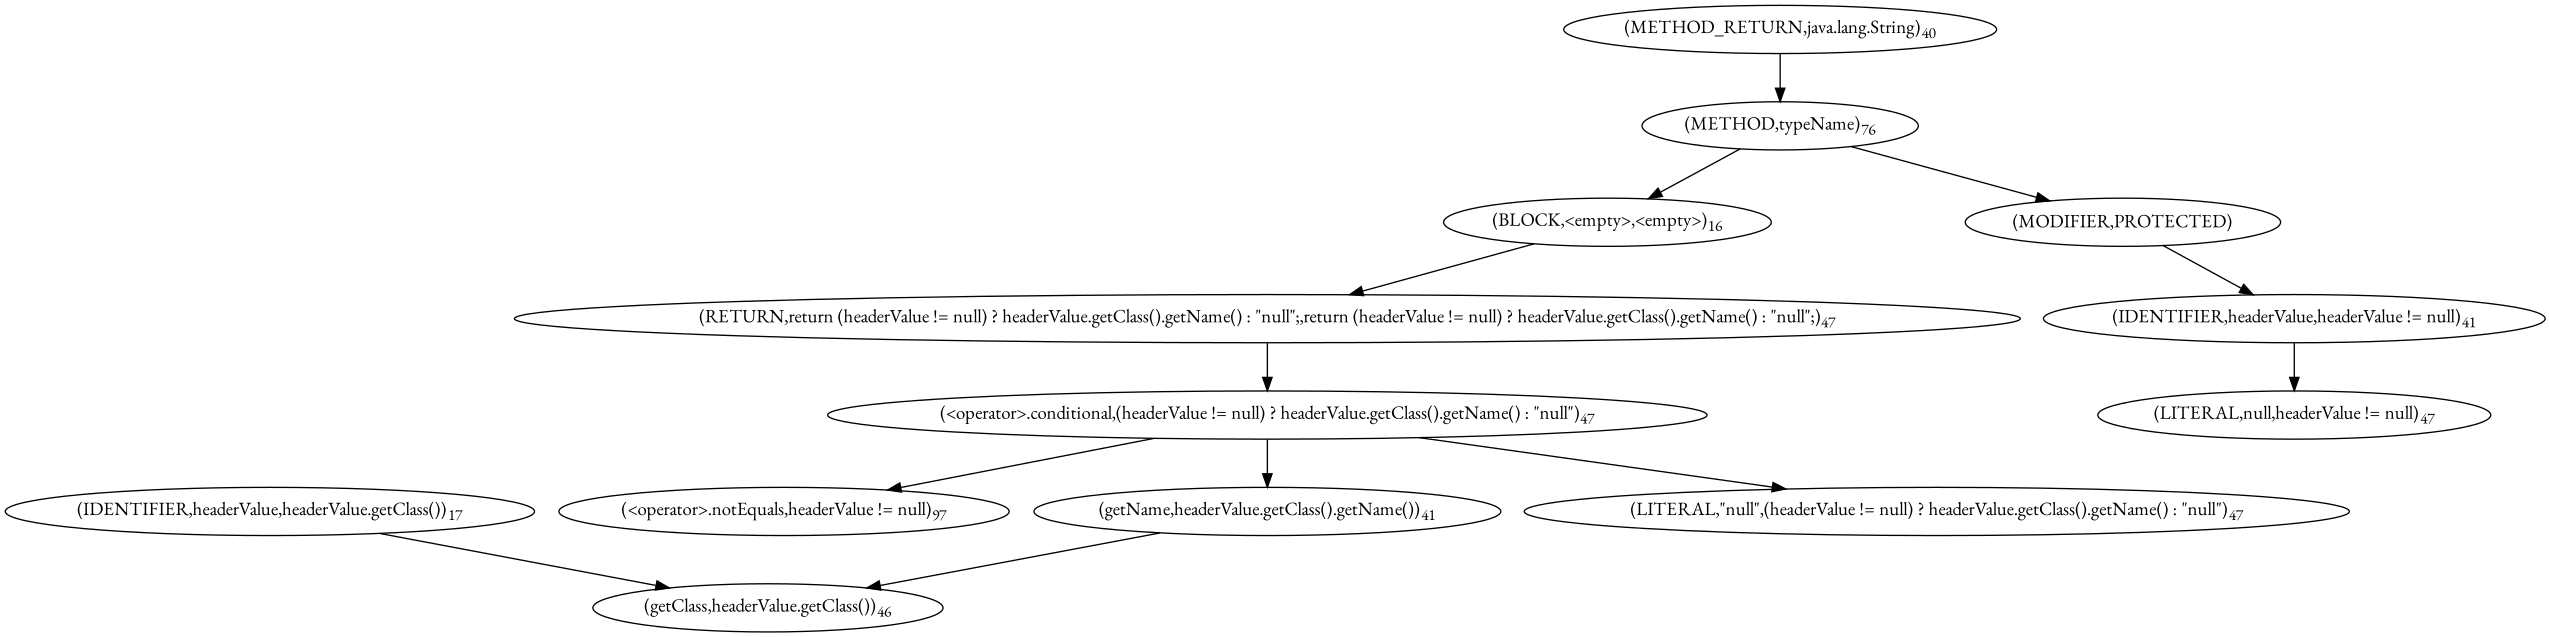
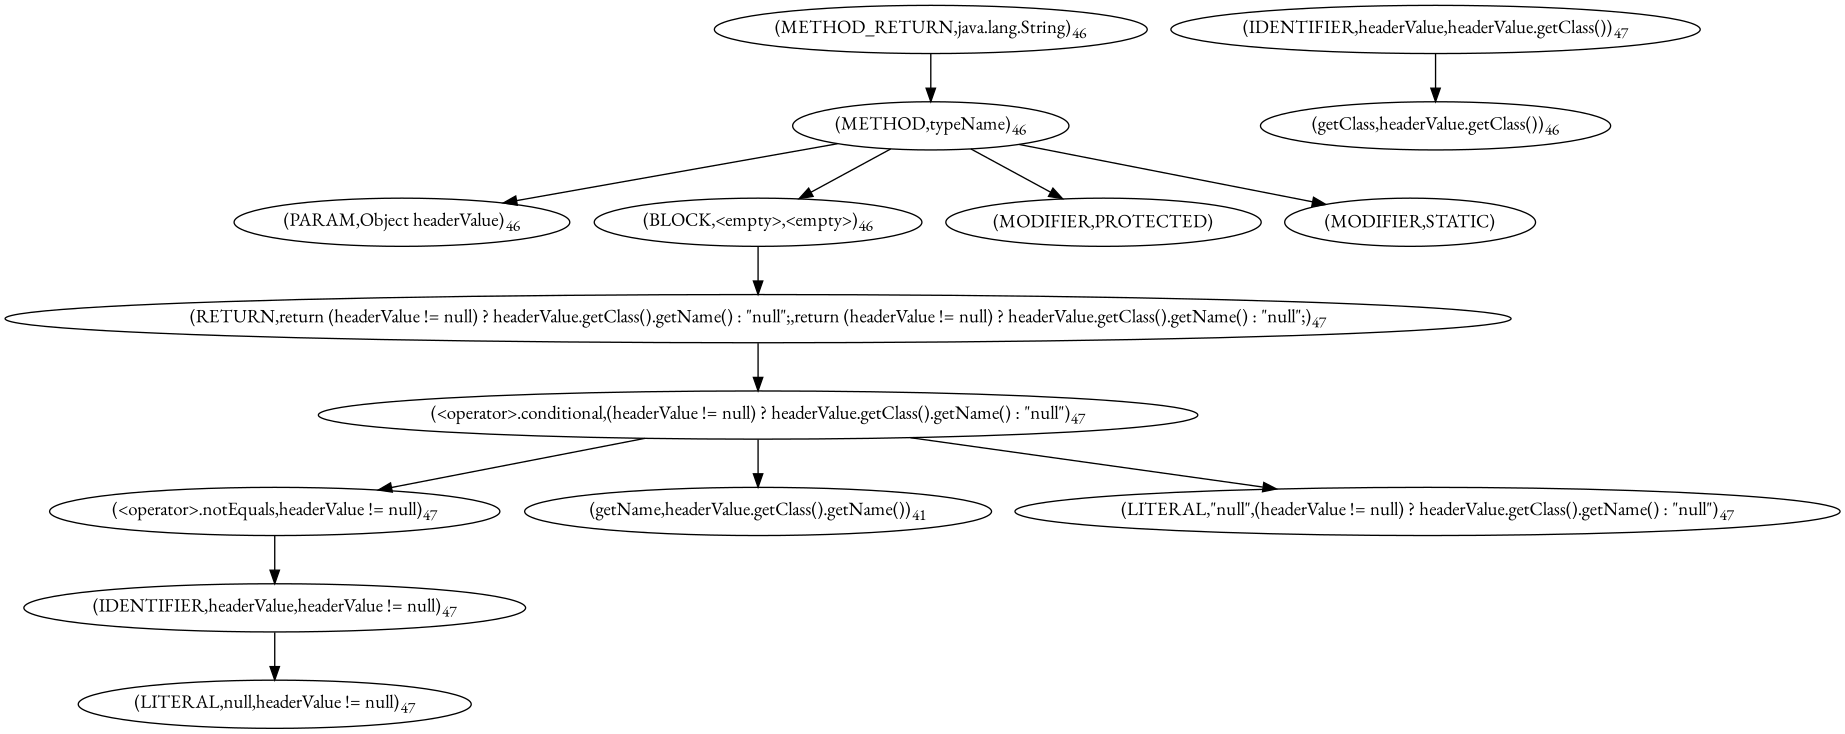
  digraph {
    fontname="EB Garamond"
    node [fontname="EB Garamond"]
    edge [fontname="EB Garamond"]
-   n1 [label=<(METHOD,typeName)<SUB>76</SUB>>]
-   n3 [label=<(BLOCK,&lt;empty&gt;,&lt;empty&gt;)<SUB>16</SUB>>]
+   n1 [label=<(METHOD,typeName)<SUB>46</SUB>>]
+   n2 [label=<(PARAM,Object headerValue)<SUB>46</SUB>>]
+   n3 [label=<(BLOCK,&lt;empty&gt;,&lt;empty&gt;)<SUB>46</SUB>>]
    n4 [label=<(MODIFIER,PROTECTED)>]
+   n5 [label=<(MODIFIER,STATIC)>]
    n6 [label=<(RETURN,return (headerValue != null) ? headerValue.getClass().getName() : &quot;null&quot;;,return (headerValue != null) ? headerValue.getClass().getName() : &quot;null&quot;;)<SUB>47</SUB>>]
-   n7 [label=<(METHOD_RETURN,java.lang.String)<SUB>40</SUB>>]
+   n7 [label=<(METHOD_RETURN,java.lang.String)<SUB>46</SUB>>]
    n8 [label=<(&lt;operator&gt;.conditional,(headerValue != null) ? headerValue.getClass().getName() : &quot;null&quot;)<SUB>47</SUB>>]
-   n9 [label=<(&lt;operator&gt;.notEquals,headerValue != null)<SUB>97</SUB>>]
+   n9 [label=<(&lt;operator&gt;.notEquals,headerValue != null)<SUB>47</SUB>>]
    n10 [label=<(getName,headerValue.getClass().getName())<SUB>41</SUB>>]
    n11 [label=<(LITERAL,&quot;null&quot;,(headerValue != null) ? headerValue.getClass().getName() : &quot;null&quot;)<SUB>47</SUB>>]
-   n12 [label=<(IDENTIFIER,headerValue,headerValue != null)<SUB>41</SUB>>]
+   n12 [label=<(IDENTIFIER,headerValue,headerValue != null)<SUB>47</SUB>>]
    n13 [label=<(getClass,headerValue.getClass())<SUB>46</SUB>>]
    n14 [label=<(LITERAL,null,headerValue != null)<SUB>47</SUB>>]
-   n15 [label=<(IDENTIFIER,headerValue,headerValue.getClass())<SUB>17</SUB>>]
+   n15 [label=<(IDENTIFIER,headerValue,headerValue.getClass())<SUB>47</SUB>>]
+   n1 -> n2
    n1 -> n3
    n1 -> n4
+   n1 -> n5
    n3 -> n6
    n6 -> n8
    n7 -> n1
    n8 -> n9
    n8 -> n10
    n8 -> n11
-   n4 -> n12
-   n10 -> n13
+   n9 -> n12
    n12 -> n14
    n15 -> n13
  }
